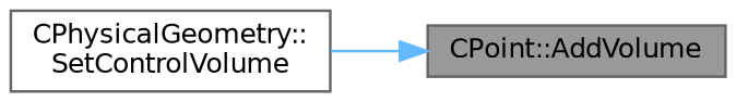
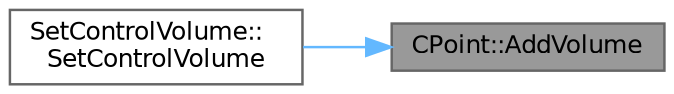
  digraph {
    rankdir=RL
    node [fontname=Helvetica fontsize=10 shape=box style=filled]
    n1 [color=gray40 fillcolor=grey60 fontcolor=black height=0.2 label="CPoint::AddVolume" width=0.4]
-   n2 [color=grey40 fillcolor=white height=0.2 label="CPhysicalGeometry::\lSetControlVolume" width=0.4]
+   n2 [color=grey40 fillcolor=white height=0.2 label="SetControlVolume::\lSetControlVolume" width=0.4]
    n1 -> n2 [color=steelblue1 dir=back fontname=Helvetica fontsize=10 labelfontname=Helvetica labelfontsize=10 style=solid]
  }
